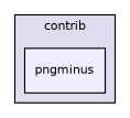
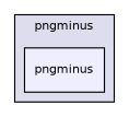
  digraph {
    compound=true
    rankdir=LR
    n1 [fillcolor="#eeeeff" fontname=Helvetica fontsize=10 label=pngminus pencolor=black shape=box style=filled]
    subgraph cluster_1 {
      bgcolor="#ddddee"
      fontname=Helvetica
      fontsize=10
-     label=contrib
+     label=pngminus
      pencolor=black
      n1
    }
  }
